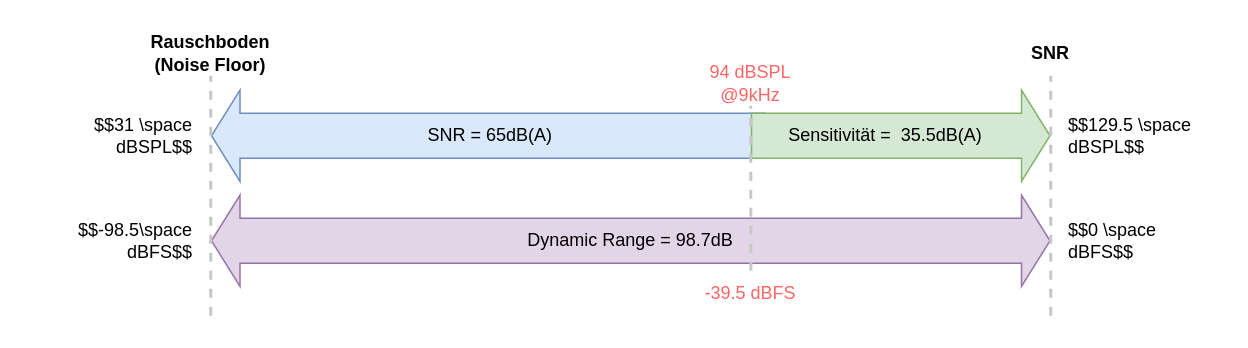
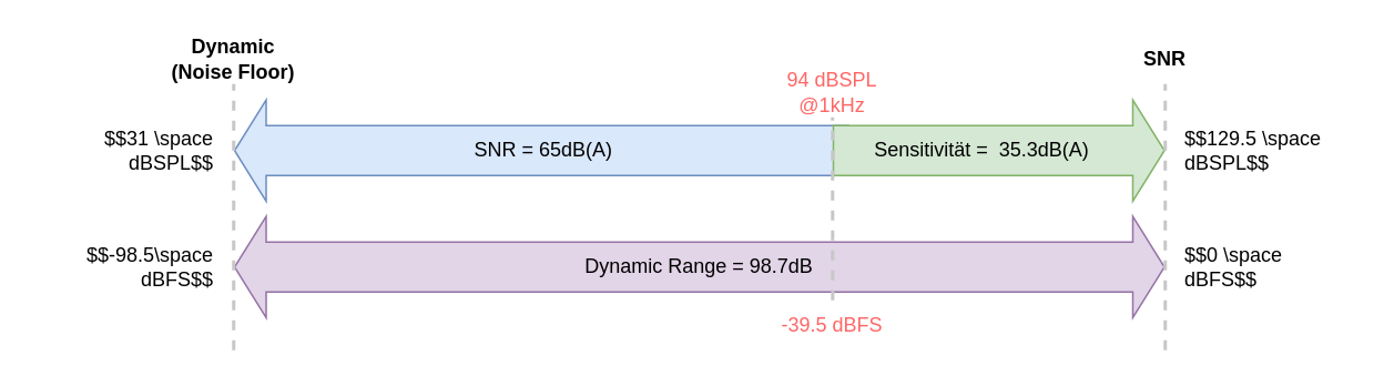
  <mxCell id="0" />
  <mxCell id="1" parent="0" />
  <mxCell id="2" value="" style="shape=flexArrow;endArrow=classic;html=1;rounded=0;width=30;startWidth=30;endWidth=30;fillColor=#dae8fc;strokeColor=#6c8ebf;" parent="1" edge="1"><mxGeometry width="50" height="50" relative="1" as="geometry"><mxPoint x="510" y="90" as="sourcePoint" /><mxPoint x="140" y="90" as="targetPoint" /></mxGeometry></mxCell>
  <mxCell id="3" value="" style="shape=flexArrow;endArrow=classic;startArrow=classic;html=1;rounded=0;startWidth=30;endWidth=30;width=30;fillColor=#e1d5e7;strokeColor=#9673a6;" parent="1" edge="1"><mxGeometry width="100" height="100" relative="1" as="geometry"><mxPoint x="140" y="160" as="sourcePoint" /><mxPoint x="700" y="160" as="targetPoint" /></mxGeometry></mxCell>
  <mxCell id="4" value="SNR = 65dB(A)" style="text;html=1;align=center;verticalAlign=middle;whiteSpace=wrap;rounded=0;" parent="1" vertex="1"><mxGeometry x="160" y="70" width="333.33" height="40" as="geometry" /></mxCell>
  <mxCell id="5" value="" style="shape=flexArrow;endArrow=classic;html=1;rounded=0;width=30;startWidth=30;endWidth=30;fillColor=#d5e8d4;strokeColor=#82b366;" parent="1" edge="1"><mxGeometry width="50" height="50" relative="1" as="geometry"><mxPoint x="500" y="90" as="sourcePoint" /><mxPoint x="700" y="90" as="targetPoint" /></mxGeometry></mxCell>
  <mxCell id="6" value="Dynamic Range = 98.7dB" style="text;html=1;align=center;verticalAlign=middle;whiteSpace=wrap;rounded=0;" parent="1" vertex="1"><mxGeometry x="160" y="140" width="520" height="40" as="geometry" /></mxCell>
  <mxCell id="7" value="" style="endArrow=none;dashed=1;html=1;strokeWidth=2;rounded=0;exitX=0.654;exitY=1;exitDx=0;exitDy=0;exitPerimeter=0;strokeColor=#C7C7C7;" parent="1" edge="1"><mxGeometry width="50" height="50" relative="1" as="geometry"><mxPoint x="500.08" y="180" as="sourcePoint" /><mxPoint x="500" y="70" as="targetPoint" /></mxGeometry></mxCell>
  <mxCell id="8" value="" style="endArrow=none;dashed=1;html=1;strokeWidth=2;rounded=0;strokeColor=#C7C7C7;" parent="1" edge="1"><mxGeometry width="50" height="50" relative="1" as="geometry"><mxPoint x="140" y="210" as="sourcePoint" /><mxPoint x="140" y="50" as="targetPoint" /></mxGeometry></mxCell>
  <mxCell id="9" value="" style="endArrow=none;dashed=1;html=1;strokeWidth=2;rounded=0;strokeColor=#C7C7C7;" parent="1" edge="1"><mxGeometry width="50" height="50" relative="1" as="geometry"><mxPoint x="700" y="210" as="sourcePoint" /><mxPoint x="700" y="50" as="targetPoint" /></mxGeometry></mxCell>
- <mxCell id="10" value="Rauschboden (Noise Floor)" style="text;html=1;align=center;verticalAlign=middle;whiteSpace=wrap;rounded=0;fontStyle=1" parent="1" vertex="1"><mxGeometry x="100" y="20" width="80" height="30" as="geometry" /></mxCell>
+ <mxCell id="10" value="Dynamic (Noise Floor)" style="text;html=1;align=center;verticalAlign=middle;whiteSpace=wrap;rounded=0;fontStyle=1" parent="1" vertex="1"><mxGeometry x="100" y="20" width="80" height="30" as="geometry" /></mxCell>
  <mxCell id="11" value="SNR" style="text;html=1;align=center;verticalAlign=middle;whiteSpace=wrap;rounded=0;fontStyle=1" parent="1" vertex="1"><mxGeometry x="660" y="20" width="80" height="30" as="geometry" /></mxCell>
  <mxCell id="12" value="$$31 \space dBSPL$$" style="text;html=1;align=right;verticalAlign=middle;whiteSpace=wrap;rounded=0;" parent="1" vertex="1"><mxGeometry x="20" y="75" width="110" height="30" as="geometry" /></mxCell>
  <mxCell id="13" value="$$-98.5\space dBFS$$" style="text;html=1;align=right;verticalAlign=middle;whiteSpace=wrap;rounded=0;" parent="1" vertex="1"><mxGeometry x="20" y="145" width="110" height="30" as="geometry" /></mxCell>
- <mxCell id="14" value="94 dBSPL @9kHz" style="text;html=1;align=center;verticalAlign=middle;whiteSpace=wrap;rounded=0;fontColor=#FF6666;" parent="1" vertex="1"><mxGeometry x="460" y="40" width="80" height="30" as="geometry" /></mxCell>
+ <mxCell id="14" value="94 dBSPL @1kHz" style="text;html=1;align=center;verticalAlign=middle;whiteSpace=wrap;rounded=0;fontColor=#FF6666;" parent="1" vertex="1"><mxGeometry x="460" y="40" width="80" height="30" as="geometry" /></mxCell>
  <mxCell id="15" value="-39.5 dBFS" style="text;html=1;align=center;verticalAlign=middle;whiteSpace=wrap;rounded=0;fontColor=#FF6666;" parent="1" vertex="1"><mxGeometry x="460" y="180" width="80" height="30" as="geometry" /></mxCell>
  <mxCell id="16" value="$$0 \space dBFS$$" style="text;html=1;align=left;verticalAlign=middle;whiteSpace=wrap;rounded=0;" parent="1" vertex="1"><mxGeometry x="710" y="145" width="100" height="30" as="geometry" /></mxCell>
  <mxCell id="17" value="$$129.5 \space dBSPL$$" style="text;html=1;align=left;verticalAlign=middle;whiteSpace=wrap;rounded=0;" parent="1" vertex="1"><mxGeometry x="710" y="75" width="100" height="30" as="geometry" /></mxCell>
- <mxCell id="18" value="Sensitivität =&amp;nbsp; 35.5dB(A)" style="text;html=1;align=center;verticalAlign=middle;whiteSpace=wrap;rounded=0;" parent="1" vertex="1"><mxGeometry x="500" y="70" width="180" height="40" as="geometry" /></mxCell>
+ <mxCell id="18" value="Sensitivität =&amp;nbsp; 35.3dB(A)" style="text;html=1;align=center;verticalAlign=middle;whiteSpace=wrap;rounded=0;" parent="1" vertex="1"><mxGeometry x="500" y="70" width="180" height="40" as="geometry" /></mxCell>
